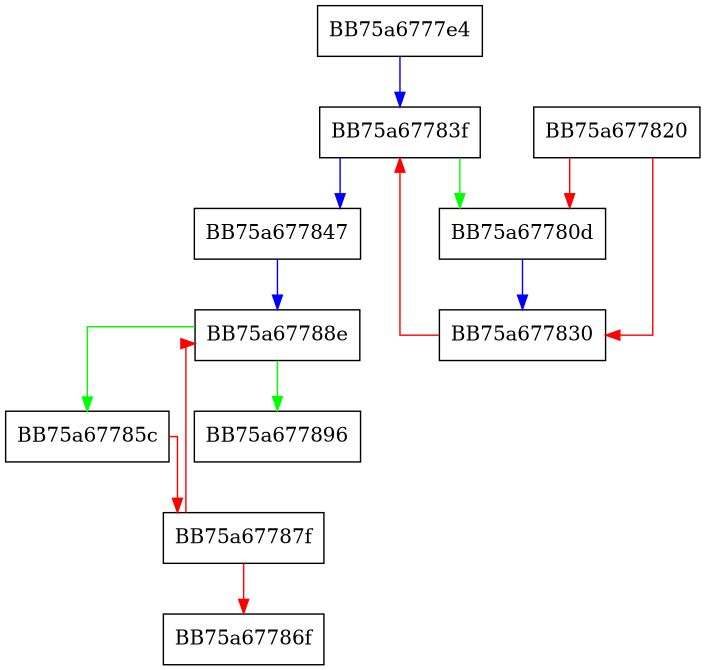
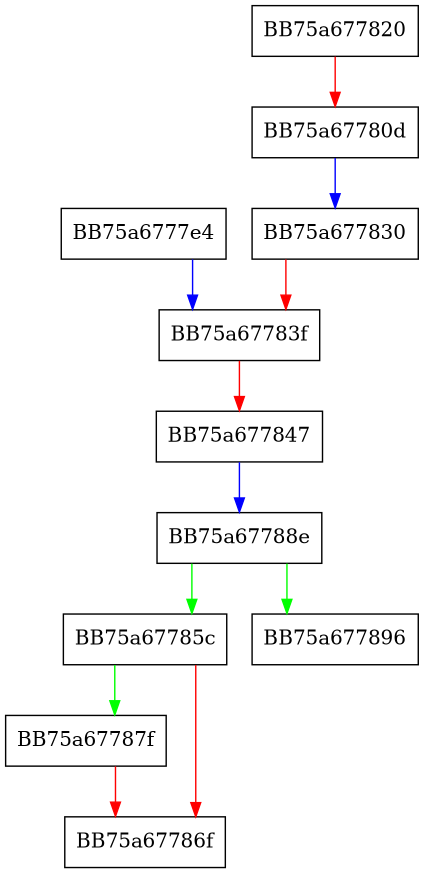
  digraph {
    splines=ortho
    node [shape=box]
    edge [color=red]
    BB75a6777e4
    BB75a67783f
    BB75a67780d
    BB75a677847
    BB75a677830
    BB75a67788e
    BB75a677820
    BB75a67785c
    BB75a677896
    BB75a67787f
    BB75a67786f
    BB75a6777e4 -> BB75a67783f [color=blue]
-   BB75a67783f -> BB75a67780d [color=green]
-   BB75a67783f -> BB75a677847 [color=blue]
+   BB75a67783f -> BB75a677847
    BB75a67780d -> BB75a677830 [color=blue]
    BB75a677847 -> BB75a67788e [color=blue]
    BB75a677830 -> BB75a67783f
    BB75a67788e -> BB75a67785c [color=green]
    BB75a67788e -> BB75a677896 [color=green]
    BB75a677820 -> BB75a67780d
-   BB75a677820 -> BB75a677830
-   BB75a67785c -> BB75a67787f
-   BB75a67787f -> BB75a67788e
+   BB75a67785c -> BB75a67787f [color=green]
+   BB75a67785c -> BB75a67786f
    BB75a67787f -> BB75a67786f
  }
